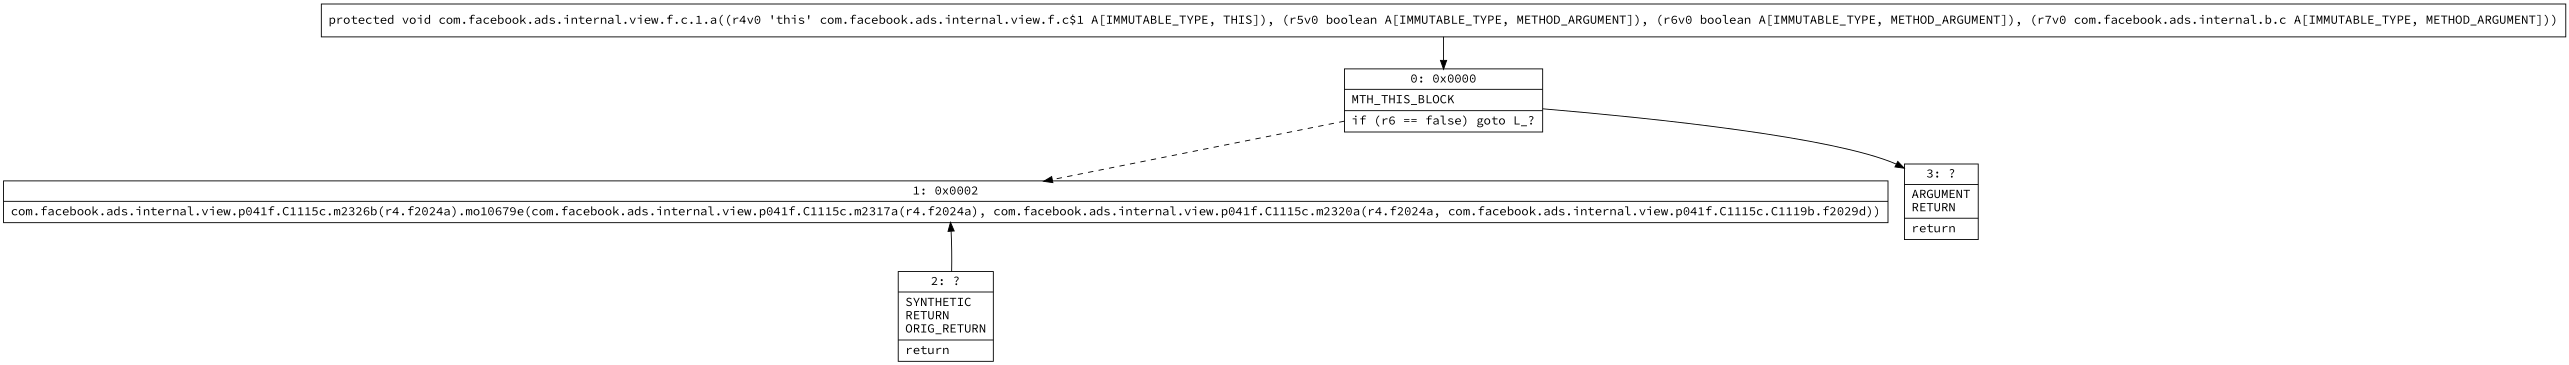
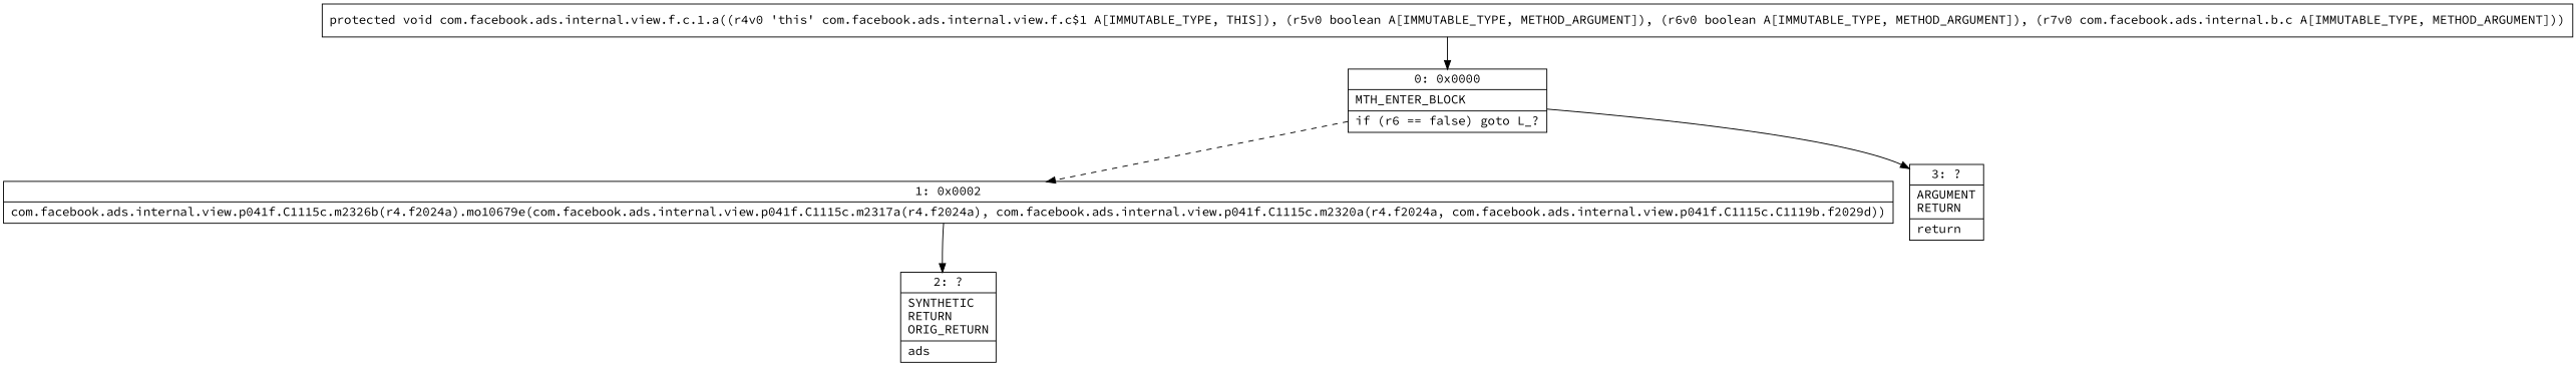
  digraph {
    fontname="Source Code Pro"
    node [fontname="Source Code Pro" shape=record]
    edge [fontname="Source Code Pro"]
-   n1 [label="{0\:\ 0x0000|MTH_THIS_BLOCK\l|if (r6 == false) goto L_?\l}"]
+   n1 [label="{0\:\ 0x0000|MTH_ENTER_BLOCK\l|if (r6 == false) goto L_?\l}"]
    n2 [label="{1\:\ 0x0002|com.facebook.ads.internal.view.p041f.C1115c.m2326b(r4.f2024a).mo10679e(com.facebook.ads.internal.view.p041f.C1115c.m2317a(r4.f2024a), com.facebook.ads.internal.view.p041f.C1115c.m2320a(r4.f2024a, com.facebook.ads.internal.view.p041f.C1115c.C1119b.f2029d))\l}"]
    n3 [label="{3\:\ ?|ARGUMENT\lRETURN\l|return\l}"]
-   n4 [label="{2\:\ ?|SYNTHETIC\lRETURN\lORIG_RETURN\l|return\l}"]
+   n4 [label="{2\:\ ?|SYNTHETIC\lRETURN\lORIG_RETURN\l|ads\l}"]
    n5 [label="{protected void com.facebook.ads.internal.view.f.c.1.a((r4v0 'this' com.facebook.ads.internal.view.f.c$1 A[IMMUTABLE_TYPE, THIS]), (r5v0 boolean A[IMMUTABLE_TYPE, METHOD_ARGUMENT]), (r6v0 boolean A[IMMUTABLE_TYPE, METHOD_ARGUMENT]), (r7v0 com.facebook.ads.internal.b.c A[IMMUTABLE_TYPE, METHOD_ARGUMENT])) }"]
    n1 -> n2 [style=dashed]
    n1 -> n3
-   n4 -> n2
+   n2 -> n4
    n5 -> n1
  }
